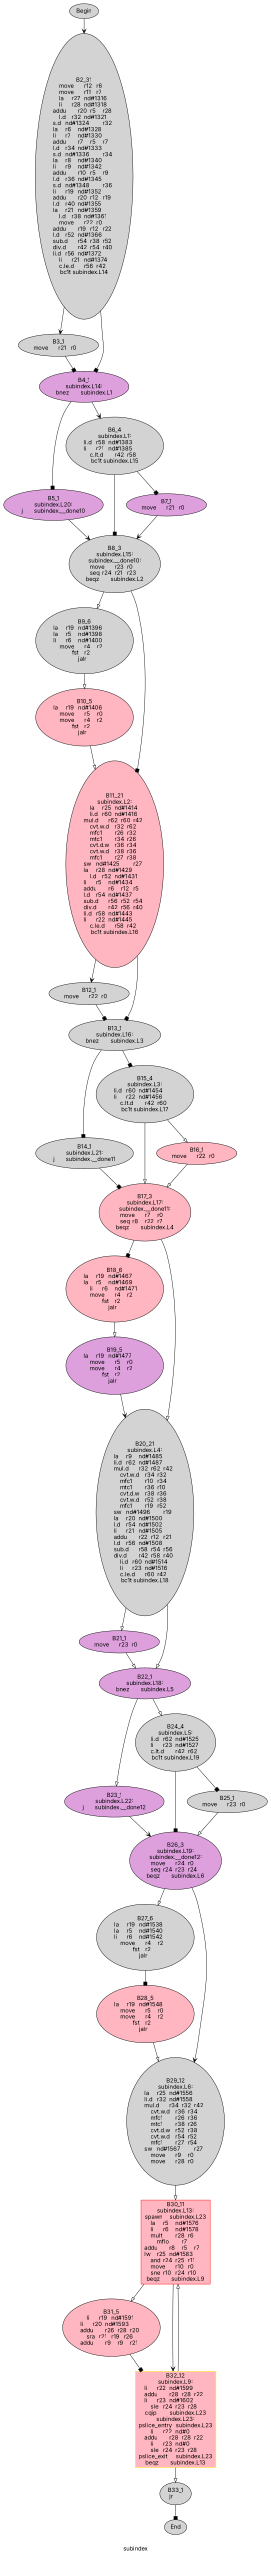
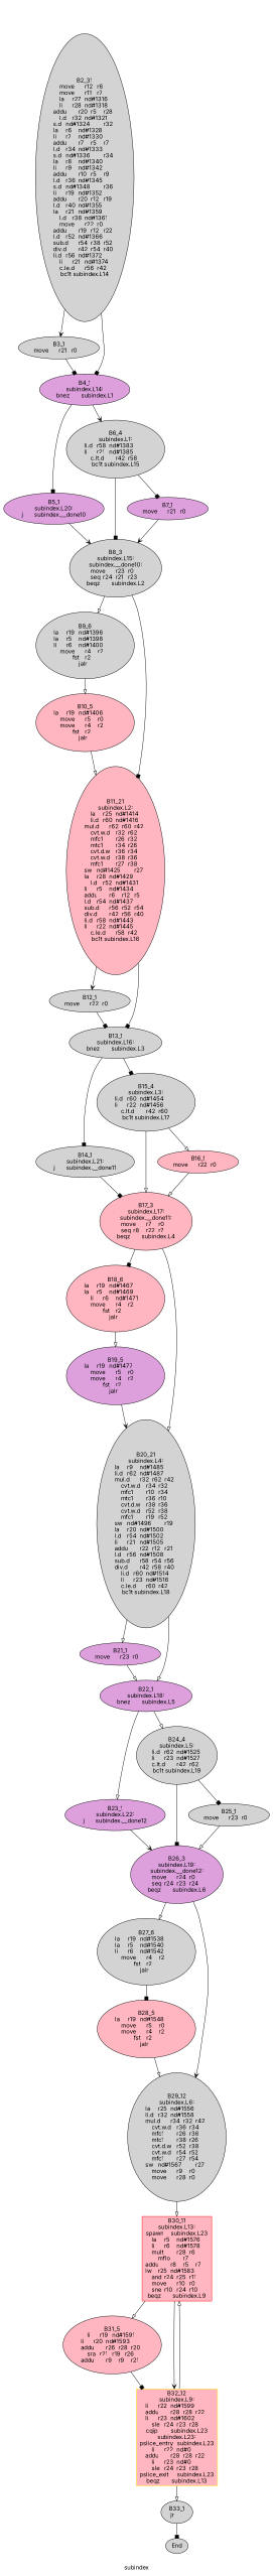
  digraph {
    color=purple
    fontname=Inter
    label=subindex
    style=dashed
    node [fillcolor=lightgrey fontname=Inter style=filled]
    edge [arrowhead=onormal fontname=Inter]
-   n1 [label=Begin]
    n2 [label="B2_31\nmove	r12	r6	\nmove	r11	r7	\nla	r27	nd#1316	\nli	r28	nd#1318	\naddu	r20	r5	r28	\nl.d	r32	nd#1321	\ns.d	nd#1324	r32	\nla	r6	nd#1328	\nli	r7	nd#1330	\naddu	r7	r5	r7	\nl.d	r34	nd#1333	\ns.d	nd#1336	r34	\nla	r8	nd#1340	\nli	r9	nd#1342	\naddu	r10	r5	r9	\nl.d	r36	nd#1345	\ns.d	nd#1348	r36	\nli	r19	nd#1352	\naddu	r20	r12	r19	\nl.d	r40	nd#1355	\nla	r21	nd#1359	\nl.d	r38	nd#1361	\nmove	r22	r0	\naddu	r19	r12	r22	\nl.d	r52	nd#1366	\nsub.d	r54	r38	r52	\ndiv.d	r42	r54	r40	\nli.d	r56	nd#1372	\nli	r21	nd#1374	\nc.le.d	r56	r42	\nbc1t	subindex.L14\n"]
    n3 [label="B3_1\nmove	r21	r0	\n"]
    n4 [fillcolor=plum label="B4_1\nsubindex.L14:\nbnez	subindex.L1\n"]
    n5 [fillcolor=plum label="B5_1\nsubindex.L20:\nj	subindex.__done10\n"]
    n6 [label="B6_4\nsubindex.L1:\nli.d	r58	nd#1383	\nli	r21	nd#1385	\nc.lt.d	r42	r58	\nbc1t	subindex.L15\n"]
    n7 [label=End]
    n8 [label="B8_3\nsubindex.L15:\nsubindex.__done10:\nmove	r23	r0	\nseq	r24	r21	r23	\nbeqz	subindex.L2\n"]
    n9 [fillcolor=plum label="B7_1\nmove	r21	r0	\n"]
    n10 [label="B9_6\nla	r19	nd#1396	\nla	r5	nd#1398	\nli	r6	nd#1400	\nmove	r4	r2	\nfst	r2	\njalr	\n"]
    n11 [fillcolor=lightpink label="B11_21\nsubindex.L2:\nla	r25	nd#1414	\nli.d	r60	nd#1416	\nmul.d	r62	r60	r42	\ncvt.w.d	r32	r62	\nmfc1	r26	r32	\nmtc1	r34	r26	\ncvt.d.w	r36	r34	\ncvt.w.d	r38	r36	\nmfc1	r27	r38	\nsw	nd#1425	r27	\nla	r28	nd#1429	\nl.d	r52	nd#1431	\nli	r5	nd#1434	\naddu	r6	r12	r5	\nl.d	r54	nd#1437	\nsub.d	r56	r52	r54	\ndiv.d	r42	r56	r40	\nli.d	r58	nd#1443	\nli	r22	nd#1445	\nc.le.d	r58	r42	\nbc1t	subindex.L16\n"]
    n12 [fillcolor=lightpink label="B10_5\nla	r19	nd#1406	\nmove	r5	r0	\nmove	r4	r2	\nfst	r2	\njalr	\n"]
    n13 [label="B12_1\nmove	r22	r0	\n"]
    n14 [label="B13_1\nsubindex.L16:\nbnez	subindex.L3\n"]
    n15 [label="B14_1\nsubindex.L21:\nj	subindex.__done11\n"]
    n16 [label="B15_4\nsubindex.L3:\nli.d	r60	nd#1454	\nli	r22	nd#1456	\nc.lt.d	r42	r60	\nbc1t	subindex.L17\n"]
    n17 [fillcolor=lightpink label="B17_3\nsubindex.L17:\nsubindex.__done11:\nmove	r7	r0	\nseq	r8	r22	r7	\nbeqz	subindex.L4\n"]
    n18 [fillcolor=lightpink label="B16_1\nmove	r22	r0	\n"]
    n19 [fillcolor=lightpink label="B18_6\nla	r19	nd#1467	\nla	r5	nd#1469	\nli	r6	nd#1471	\nmove	r4	r2	\nfst	r2	\njalr	\n"]
    n20 [label="B20_21\nsubindex.L4:\nla	r9	nd#1485	\nli.d	r62	nd#1487	\nmul.d	r32	r62	r42	\ncvt.w.d	r34	r32	\nmfc1	r10	r34	\nmtc1	r36	r10	\ncvt.d.w	r38	r36	\ncvt.w.d	r52	r38	\nmfc1	r19	r52	\nsw	nd#1496	r19	\nla	r20	nd#1500	\nl.d	r54	nd#1502	\nli	r21	nd#1505	\naddu	r22	r12	r21	\nl.d	r56	nd#1508	\nsub.d	r58	r54	r56	\ndiv.d	r42	r58	r40	\nli.d	r60	nd#1514	\nli	r23	nd#1516	\nc.le.d	r60	r42	\nbc1t	subindex.L18\n"]
    n21 [fillcolor=plum label="B19_5\nla	r19	nd#1477	\nmove	r5	r0	\nmove	r4	r2	\nfst	r2	\njalr	\n"]
    n22 [fillcolor=plum label="B21_1\nmove	r23	r0	\n"]
    n23 [fillcolor=plum label="B22_1\nsubindex.L18:\nbnez	subindex.L5\n"]
    n24 [fillcolor=plum label="B23_1\nsubindex.L22:\nj	subindex.__done12\n"]
    n25 [label="B24_4\nsubindex.L5:\nli.d	r62	nd#1525	\nli	r23	nd#1527	\nc.lt.d	r42	r62	\nbc1t	subindex.L19\n"]
    n26 [fillcolor=plum label="B26_3\nsubindex.L19:\nsubindex.__done12:\nmove	r24	r0	\nseq	r24	r23	r24	\nbeqz	subindex.L6\n"]
    n27 [label="B25_1\nmove	r23	r0	\n"]
    n28 [label="B27_6\nla	r19	nd#1538	\nla	r5	nd#1540	\nli	r6	nd#1542	\nmove	r4	r2	\nfst	r2	\njalr	\n"]
    n29 [label="B29_12\nsubindex.L6:\nla	r25	nd#1556	\nli.d	r32	nd#1558	\nmul.d	r34	r32	r42	\ncvt.w.d	r36	r34	\nmfc1	r26	r36	\nmtc1	r38	r26	\ncvt.d.w	r52	r38	\ncvt.w.d	r54	r52	\nmfc1	r27	r54	\nsw	nd#1567	r27	\nmove	r9	r0	\nmove	r28	r0	\n"]
    n30 [fillcolor=lightpink label="B28_5\nla	r19	nd#1548	\nmove	r5	r0	\nmove	r4	r2	\nfst	r2	\njalr	\n"]
    n31 [color=red fillcolor=lightpink label="B30_11\nsubindex.L13:\nspawn	subindex.L23\nla	r5	nd#1576	\nli	r6	nd#1578	\nmult	r28	r6	\nmflo	r7	\naddu	r8	r5	r7	\nlw	r25	nd#1583	\nand	r24	r25	r11	\nmove	r10	r0	\nsne	r10	r24	r10	\nbeqz	subindex.L9\n" shape=box]
    n32 [fillcolor=lightpink label="B31_5\nli	r19	nd#1591	\nli	r20	nd#1593	\naddu	r26	r28	r20	\nsra	r21	r19	r26	\naddu	r9	r9	r21	\n"]
    n33 [color=yellow fillcolor=lightpink label="B32_12\nsubindex.L9:\nli	r22	nd#1599	\naddu	r28	r28	r22	\nli	r23	nd#1602	\nsle	r24	r23	r28	\ncqip	subindex.L23\nsubindex.L23:\npslice_entry	subindex.L23\nli	r22	nd#0	\naddu	r28	r28	r22	\nli	r23	nd#0	\nsle	r24	r23	r28	\npslice_exit	subindex.L23\nbeqz	subindex.L13\n" shape=polygon]
    n34 [label="B33_1\njr	\n"]
-   n1 -> n2 [arrowhead=vee]
    n2 -> n3 [arrowhead=vee]
    n2 -> n4 [arrowhead=box]
    n3 -> n4 [arrowhead=box]
    n4 -> n5 [arrowhead=box]
    n4 -> n6 [arrowhead=vee]
    n5 -> n8 [arrowhead=vee]
    n6 -> n8 [arrowhead=box]
    n6 -> n9 [arrowhead=box]
    n8 -> n10
    n8 -> n11 [arrowhead=box]
    n9 -> n8 [arrowhead=vee]
    n10 -> n12
    n11 -> n13 [arrowhead=vee]
    n11 -> n14 [arrowhead=box]
    n12 -> n11
    n13 -> n14 [arrowhead=box]
    n14 -> n15 [arrowhead=box]
    n14 -> n16 [arrowhead=box]
    n15 -> n17 [arrowhead=box]
    n16 -> n17
    n16 -> n18
    n17 -> n19 [arrowhead=box]
    n17 -> n20
    n18 -> n17
    n19 -> n21
    n20 -> n22
    n20 -> n23
    n21 -> n20 [arrowhead=vee]
    n22 -> n23
    n23 -> n24
    n23 -> n25
    n24 -> n26 [arrowhead=vee]
    n25 -> n26 [arrowhead=box]
    n25 -> n27 [arrowhead=box]
    n26 -> n28
    n26 -> n29 [arrowhead=vee]
    n27 -> n26
    n28 -> n30 [arrowhead=box]
    n29 -> n31
    n30 -> n29
    n31 -> n32
    n31 -> n33 [arrowhead=vee]
    n32 -> n33 [arrowhead=box]
    n33 -> n31
    n33 -> n34
    n34 -> n7 [arrowhead=box]
  }
